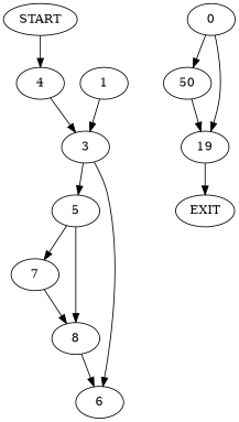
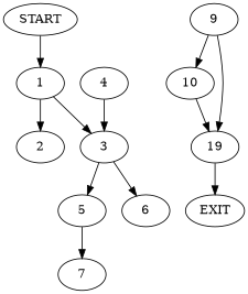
  digraph {
    n1 [label=START]
    1
+   2
    3
    n5 [label=EXIT]
    5
    6
    4
    7
-   8
-   9 [label=0]
-   10 [label=50]
+   9
+   10
    n13 [label=19]
-   n1 -> 4
+   n1 -> 1
+   1 -> 2
    1 -> 3
    3 -> 5
    3 -> 6
    5 -> 7
-   5 -> 8
    4 -> 3
-   7 -> 8
-   8 -> 6
    9 -> 10
    9 -> n13
    10 -> n13
    n13 -> n5
  }
